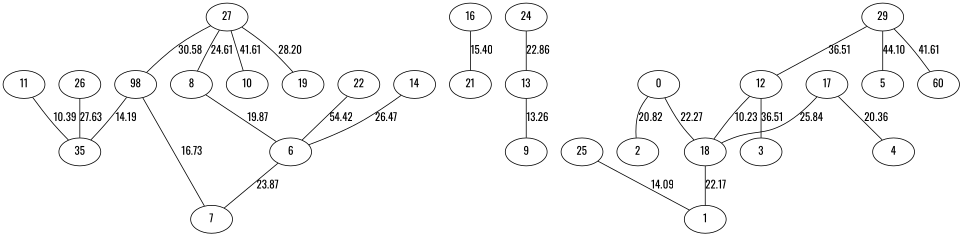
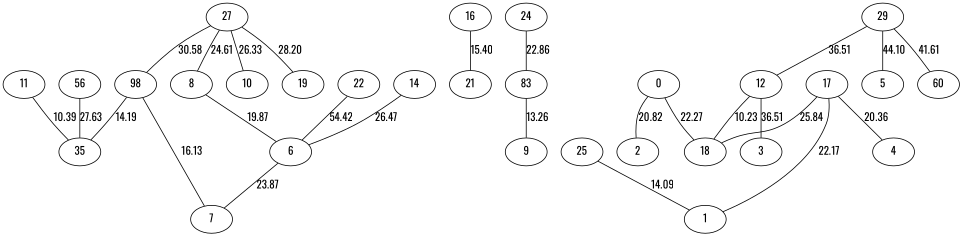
  graph {
    fontname=Oswald
    node [fontname=Oswald]
    edge [fontname=Oswald]
    22
    6
    7
    16
    21
    n6 [label=35]
    24
-   13
+   13 [label=83]
    9
    25
    1
-   26
+   26 [label=56]
    27
    8
    10
    19
    n17 [label=98]
    29
    5
    12
    n21 [label=60]
    18
    3
    11
    14
    17
    4
    0
    2
    22 -- 6 [label=54.42]
    6 -- 7 [label=23.87]
    16 -- 21 [label=15.40]
    24 -- 13 [label=22.86]
    13 -- 9 [label=13.26]
    25 -- 1 [label=14.09]
    26 -- n6 [label=27.63]
    27 -- 8 [label=24.61]
-   27 -- 10 [label=41.61]
+   27 -- 10 [label=26.33]
    27 -- 19 [label=28.20]
    27 -- n17 [label=30.58]
    8 -- 6 [label=19.87]
-   n17 -- 7 [label=16.73]
+   n17 -- 7 [label=16.13]
    n17 -- n6 [label=14.19]
    29 -- 5 [label=44.10]
    29 -- 12 [label=36.51]
    29 -- n21 [label=41.61]
    12 -- 18 [label=10.23]
    12 -- 3 [label=36.51]
-   18 -- 1 [label=22.17]
+   17 -- 1 [label=22.17]
    11 -- n6 [label=10.39]
    14 -- 6 [label=26.47]
    17 -- 18 [label=25.84]
    17 -- 4 [label=20.36]
    0 -- 18 [label=22.27]
    0 -- 2 [label=20.82]
  }
